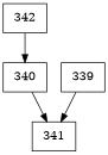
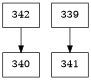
  digraph {
    node [shape=record]
    n1 [label="{342}"]
    n2 [label="{340}"]
    n3 [label="{341}"]
    n4 [label="{339}"]
    n1 -> n2
-   n2 -> n3
    n4 -> n3
  }
